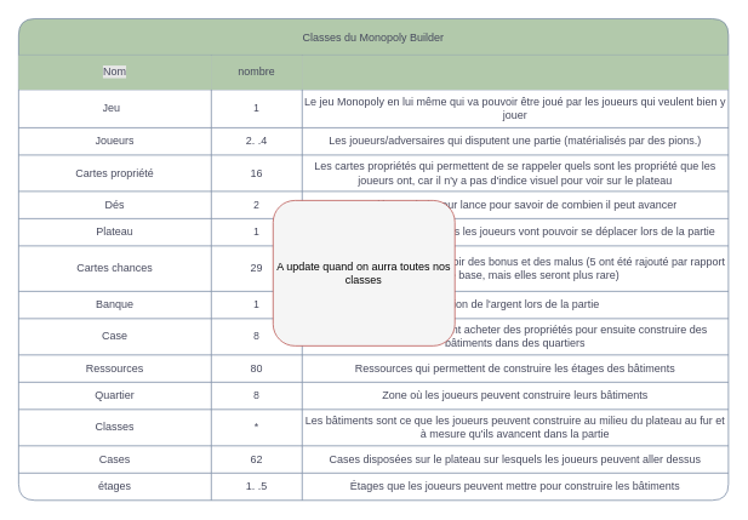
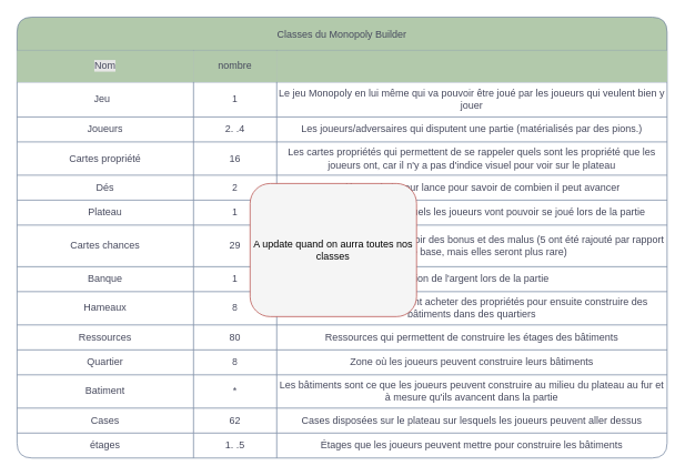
  <mxCell id="0" />
  <mxCell id="1" parent="0" />
  <mxCell id="2" value="Classes du Monopoly Builder" style="shape=table;startSize=40;container=1;collapsible=0;childLayout=tableLayout;strokeWidth=1;labelBackgroundColor=none;fillColor=#B2C9AB;strokeColor=#788AA3;fontColor=#46495D;rounded=1;" parent="1" vertex="1"><mxGeometry x="20" y="20" width="781" height="530" as="geometry" /></mxCell>
  <mxCell id="3" value="" style="shape=tableRow;horizontal=0;startSize=0;swimlaneHead=0;swimlaneBody=0;strokeColor=#788AA3;top=0;left=0;bottom=0;right=0;collapsible=0;dropTarget=0;fillColor=none;points=[[0,0.5],[1,0.5]];portConstraint=eastwest;labelBackgroundColor=none;fontColor=#46495D;rounded=1;" parent="2" vertex="1"><mxGeometry y="40" width="781" height="38" as="geometry" /></mxCell>
  <mxCell id="4" value="&lt;span style=&quot;background-color: rgb(230, 230, 230);&quot;&gt;Nom&lt;/span&gt;" style="shape=partialRectangle;html=1;whiteSpace=wrap;connectable=0;strokeColor=#788AA3;overflow=hidden;fillColor=#B2C9AB;top=0;left=0;bottom=0;right=0;pointerEvents=1;strokeWidth=14;labelBackgroundColor=none;fontColor=#46495D;rounded=1;" parent="3" vertex="1"><mxGeometry width="212" height="38" as="geometry"><mxRectangle width="212" height="38" as="alternateBounds" /></mxGeometry></mxCell>
  <mxCell id="5" value="nombre" style="shape=partialRectangle;html=1;whiteSpace=wrap;connectable=0;strokeColor=#788AA3;overflow=hidden;fillColor=#B2C9AB;top=0;left=0;bottom=0;right=0;pointerEvents=1;labelBackgroundColor=none;fontColor=#46495D;rounded=1;" parent="3" vertex="1"><mxGeometry x="212" width="100" height="38" as="geometry"><mxRectangle width="100" height="38" as="alternateBounds" /></mxGeometry></mxCell>
  <mxCell id="6" value="" style="shape=partialRectangle;html=1;whiteSpace=wrap;connectable=0;strokeColor=#788AA3;overflow=hidden;fillColor=#B2C9AB;top=0;left=0;bottom=0;right=0;pointerEvents=1;labelBackgroundColor=none;fontColor=#46495D;rounded=1;" parent="3" vertex="1"><mxGeometry x="312" width="469" height="38" as="geometry"><mxRectangle width="469" height="38" as="alternateBounds" /></mxGeometry></mxCell>
  <mxCell id="7" value="" style="shape=tableRow;horizontal=0;startSize=0;swimlaneHead=0;swimlaneBody=0;strokeColor=#788AA3;top=0;left=0;bottom=0;right=0;collapsible=0;dropTarget=0;fillColor=none;points=[[0,0.5],[1,0.5]];portConstraint=eastwest;labelBackgroundColor=none;fontColor=#46495D;rounded=1;" parent="2" vertex="1"><mxGeometry y="78" width="781" height="42" as="geometry" /></mxCell>
  <mxCell id="8" value="Jeu&lt;span style=&quot;white-space: pre;&quot;&gt;&#09;&lt;/span&gt;" style="shape=partialRectangle;html=1;whiteSpace=wrap;connectable=0;strokeColor=#788AA3;overflow=hidden;fillColor=none;top=0;left=0;bottom=0;right=0;pointerEvents=1;labelBackgroundColor=none;fontColor=#46495D;rounded=1;" parent="7" vertex="1"><mxGeometry width="212" height="42" as="geometry"><mxRectangle width="212" height="42" as="alternateBounds" /></mxGeometry></mxCell>
  <mxCell id="9" value="1" style="shape=partialRectangle;html=1;whiteSpace=wrap;connectable=0;strokeColor=#788AA3;overflow=hidden;fillColor=none;top=0;left=0;bottom=0;right=0;pointerEvents=1;labelBackgroundColor=none;fontColor=#46495D;rounded=1;" parent="7" vertex="1"><mxGeometry x="212" width="100" height="42" as="geometry"><mxRectangle width="100" height="42" as="alternateBounds" /></mxGeometry></mxCell>
  <mxCell id="10" value="&lt;div align=&quot;center&quot;&gt;Le jeu Monopoly en lui même qui va pouvoir être joué par les joueurs qui veulent bien y jouer&lt;br&gt;&lt;/div&gt;" style="shape=partialRectangle;html=1;whiteSpace=wrap;connectable=0;strokeColor=#788AA3;overflow=hidden;fillColor=none;top=0;left=0;bottom=0;right=0;pointerEvents=1;labelBackgroundColor=none;fontColor=#46495D;rounded=1;" parent="7" vertex="1"><mxGeometry x="312" width="469" height="42" as="geometry"><mxRectangle width="469" height="42" as="alternateBounds" /></mxGeometry></mxCell>
  <mxCell id="11" value="" style="shape=tableRow;horizontal=0;startSize=0;swimlaneHead=0;swimlaneBody=0;strokeColor=#788AA3;top=0;left=0;bottom=0;right=0;collapsible=0;dropTarget=0;fillColor=none;points=[[0,0.5],[1,0.5]];portConstraint=eastwest;labelBackgroundColor=none;fontColor=#46495D;rounded=1;" parent="2" vertex="1"><mxGeometry y="120" width="781" height="30" as="geometry" /></mxCell>
  <mxCell id="12" value="Joueurs" style="shape=partialRectangle;html=1;whiteSpace=wrap;connectable=0;strokeColor=#788AA3;overflow=hidden;fillColor=none;top=0;left=0;bottom=0;right=0;pointerEvents=1;labelBackgroundColor=none;fontColor=#46495D;rounded=1;" parent="11" vertex="1"><mxGeometry width="212" height="30" as="geometry"><mxRectangle width="212" height="30" as="alternateBounds" /></mxGeometry></mxCell>
  <mxCell id="13" value="2. .4" style="shape=partialRectangle;html=1;whiteSpace=wrap;connectable=0;strokeColor=#788AA3;overflow=hidden;fillColor=none;top=0;left=0;bottom=0;right=0;pointerEvents=1;labelBackgroundColor=none;fontColor=#46495D;rounded=1;" parent="11" vertex="1"><mxGeometry x="212" width="100" height="30" as="geometry"><mxRectangle width="100" height="30" as="alternateBounds" /></mxGeometry></mxCell>
  <mxCell id="14" value="Les joueurs/adversaires&amp;nbsp;qui disputent une partie (matérialisés par des pions.)" style="shape=partialRectangle;html=1;whiteSpace=wrap;connectable=0;strokeColor=#788AA3;overflow=hidden;fillColor=none;top=0;left=0;bottom=0;right=0;pointerEvents=1;labelBackgroundColor=none;fontColor=#46495D;rounded=1;" parent="11" vertex="1"><mxGeometry x="312" width="469" height="30" as="geometry"><mxRectangle width="469" height="30" as="alternateBounds" /></mxGeometry></mxCell>
  <mxCell id="15" value="" style="shape=tableRow;horizontal=0;startSize=0;swimlaneHead=0;swimlaneBody=0;strokeColor=#788AA3;top=0;left=0;bottom=0;right=0;collapsible=0;dropTarget=0;fillColor=none;points=[[0,0.5],[1,0.5]];portConstraint=eastwest;labelBackgroundColor=none;fontColor=#46495D;rounded=1;" parent="2" vertex="1"><mxGeometry y="150" width="781" height="40" as="geometry" /></mxCell>
  <mxCell id="16" value="Cartes propriété" style="shape=partialRectangle;html=1;whiteSpace=wrap;connectable=0;strokeColor=#788AA3;overflow=hidden;fillColor=none;top=0;left=0;bottom=0;right=0;pointerEvents=1;labelBackgroundColor=none;fontColor=#46495D;rounded=1;" parent="15" vertex="1"><mxGeometry width="212" height="40" as="geometry"><mxRectangle width="212" height="40" as="alternateBounds" /></mxGeometry></mxCell>
  <mxCell id="17" value="16" style="shape=partialRectangle;html=1;whiteSpace=wrap;connectable=0;strokeColor=#788AA3;overflow=hidden;fillColor=none;top=0;left=0;bottom=0;right=0;pointerEvents=1;labelBackgroundColor=none;fontColor=#46495D;rounded=1;" parent="15" vertex="1"><mxGeometry x="212" width="100" height="40" as="geometry"><mxRectangle width="100" height="40" as="alternateBounds" /></mxGeometry></mxCell>
  <mxCell id="18" value="Les cartes propriétés qui permettent de se rappeler quels sont les propriété que les joueurs ont, car il n'y a pas d'indice visuel pour voir sur le plateau" style="shape=partialRectangle;html=1;whiteSpace=wrap;connectable=0;strokeColor=#788AA3;overflow=hidden;fillColor=none;top=0;left=0;bottom=0;right=0;pointerEvents=1;labelBackgroundColor=none;fontColor=#46495D;rounded=1;" parent="15" vertex="1"><mxGeometry x="312" width="469" height="40" as="geometry"><mxRectangle width="469" height="40" as="alternateBounds" /></mxGeometry></mxCell>
  <mxCell id="19" style="shape=tableRow;horizontal=0;startSize=0;swimlaneHead=0;swimlaneBody=0;strokeColor=#788AA3;top=0;left=0;bottom=0;right=0;collapsible=0;dropTarget=0;fillColor=none;points=[[0,0.5],[1,0.5]];portConstraint=eastwest;labelBackgroundColor=none;fontColor=#46495D;rounded=1;" parent="2" vertex="1"><mxGeometry y="190" width="781" height="30" as="geometry" /></mxCell>
  <mxCell id="20" value="Dés" style="shape=partialRectangle;html=1;whiteSpace=wrap;connectable=0;strokeColor=#788AA3;overflow=hidden;fillColor=none;top=0;left=0;bottom=0;right=0;pointerEvents=1;labelBackgroundColor=none;fontColor=#46495D;rounded=1;" parent="19" vertex="1"><mxGeometry width="212" height="30" as="geometry"><mxRectangle width="212" height="30" as="alternateBounds" /></mxGeometry></mxCell>
  <mxCell id="21" value="2" style="shape=partialRectangle;html=1;whiteSpace=wrap;connectable=0;strokeColor=#788AA3;overflow=hidden;fillColor=none;top=0;left=0;bottom=0;right=0;pointerEvents=1;labelBackgroundColor=none;fontColor=#46495D;rounded=1;" parent="19" vertex="1"><mxGeometry x="212" width="100" height="30" as="geometry"><mxRectangle width="100" height="30" as="alternateBounds" /></mxGeometry></mxCell>
  <mxCell id="22" value="&lt;div&gt;Les dés que le joueur lance pour savoir de combien il peut avancer&lt;/div&gt;" style="shape=partialRectangle;html=1;whiteSpace=wrap;connectable=0;strokeColor=#788AA3;overflow=hidden;fillColor=none;top=0;left=0;bottom=0;right=0;pointerEvents=1;labelBackgroundColor=none;fontColor=#46495D;rounded=1;" parent="19" vertex="1"><mxGeometry x="312" width="469" height="30" as="geometry"><mxRectangle width="469" height="30" as="alternateBounds" /></mxGeometry></mxCell>
  <mxCell id="23" style="shape=tableRow;horizontal=0;startSize=0;swimlaneHead=0;swimlaneBody=0;strokeColor=#788AA3;top=0;left=0;bottom=0;right=0;collapsible=0;dropTarget=0;fillColor=none;points=[[0,0.5],[1,0.5]];portConstraint=eastwest;labelBackgroundColor=none;fontColor=#46495D;rounded=1;" parent="2" vertex="1"><mxGeometry y="220" width="781" height="30" as="geometry" /></mxCell>
  <mxCell id="24" value="Plateau" style="shape=partialRectangle;html=1;whiteSpace=wrap;connectable=0;strokeColor=#788AA3;overflow=hidden;fillColor=none;top=0;left=0;bottom=0;right=0;pointerEvents=1;labelBackgroundColor=none;fontColor=#46495D;rounded=1;" parent="23" vertex="1"><mxGeometry width="212" height="30" as="geometry"><mxRectangle width="212" height="30" as="alternateBounds" /></mxGeometry></mxCell>
  <mxCell id="25" value="1" style="shape=partialRectangle;html=1;whiteSpace=wrap;connectable=0;strokeColor=#788AA3;overflow=hidden;fillColor=none;top=0;left=0;bottom=0;right=0;pointerEvents=1;labelBackgroundColor=none;fontColor=#46495D;rounded=1;" parent="23" vertex="1"><mxGeometry x="212" width="100" height="30" as="geometry"><mxRectangle width="100" height="30" as="alternateBounds" /></mxGeometry></mxCell>
- <mxCell id="26" value="Le plateau de jeu sur lesquels les joueurs vont pouvoir se déplacer lors de la partie" style="shape=partialRectangle;html=1;whiteSpace=wrap;connectable=0;strokeColor=#788AA3;overflow=hidden;fillColor=none;top=0;left=0;bottom=0;right=0;pointerEvents=1;labelBackgroundColor=none;fontColor=#46495D;rounded=1;" parent="23" vertex="1"><mxGeometry x="312" width="469" height="30" as="geometry"><mxRectangle width="469" height="30" as="alternateBounds" /></mxGeometry></mxCell>
+ <mxCell id="26" value="Le plateau de jeu sur lesquels les joueurs vont pouvoir se joué lors de la partie" style="shape=partialRectangle;html=1;whiteSpace=wrap;connectable=0;strokeColor=#788AA3;overflow=hidden;fillColor=none;top=0;left=0;bottom=0;right=0;pointerEvents=1;labelBackgroundColor=none;fontColor=#46495D;rounded=1;" parent="23" vertex="1"><mxGeometry x="312" width="469" height="30" as="geometry"><mxRectangle width="469" height="30" as="alternateBounds" /></mxGeometry></mxCell>
  <mxCell id="27" style="shape=tableRow;horizontal=0;startSize=0;swimlaneHead=0;swimlaneBody=0;strokeColor=#788AA3;top=0;left=0;bottom=0;right=0;collapsible=0;dropTarget=0;fillColor=none;points=[[0,0.5],[1,0.5]];portConstraint=eastwest;labelBackgroundColor=none;fontColor=#46495D;rounded=1;" parent="2" vertex="1"><mxGeometry y="250" width="781" height="50" as="geometry" /></mxCell>
  <mxCell id="28" value="Cartes chances" style="shape=partialRectangle;html=1;whiteSpace=wrap;connectable=0;strokeColor=#788AA3;overflow=hidden;fillColor=none;top=0;left=0;bottom=0;right=0;pointerEvents=1;labelBackgroundColor=none;fontColor=#46495D;rounded=1;" parent="27" vertex="1"><mxGeometry width="212" height="50" as="geometry"><mxRectangle width="212" height="50" as="alternateBounds" /></mxGeometry></mxCell>
  <mxCell id="29" value="29" style="shape=partialRectangle;html=1;whiteSpace=wrap;connectable=0;strokeColor=#788AA3;overflow=hidden;fillColor=none;top=0;left=0;bottom=0;right=0;pointerEvents=1;labelBackgroundColor=none;fontColor=#46495D;rounded=1;" parent="27" vertex="1"><mxGeometry x="212" width="100" height="50" as="geometry"><mxRectangle width="100" height="50" as="alternateBounds" /></mxGeometry></mxCell>
  <mxCell id="30" value="Carte qui permettront de recevoir des bonus et des malus (5 ont été rajouté par rapport au jeu de base, mais elles seront plus rare)" style="shape=partialRectangle;html=1;whiteSpace=wrap;connectable=0;strokeColor=#788AA3;overflow=hidden;fillColor=none;top=0;left=0;bottom=0;right=0;pointerEvents=1;labelBackgroundColor=none;fontColor=#46495D;rounded=1;" parent="27" vertex="1"><mxGeometry x="312" width="469" height="50" as="geometry"><mxRectangle width="469" height="50" as="alternateBounds" /></mxGeometry></mxCell>
  <mxCell id="31" style="shape=tableRow;horizontal=0;startSize=0;swimlaneHead=0;swimlaneBody=0;strokeColor=#788AA3;top=0;left=0;bottom=0;right=0;collapsible=0;dropTarget=0;fillColor=none;points=[[0,0.5],[1,0.5]];portConstraint=eastwest;labelBackgroundColor=none;fontColor=#46495D;rounded=1;" parent="2" vertex="1"><mxGeometry y="300" width="781" height="30" as="geometry" /></mxCell>
  <mxCell id="32" value="Banque" style="shape=partialRectangle;html=1;whiteSpace=wrap;connectable=0;strokeColor=#788AA3;overflow=hidden;fillColor=none;top=0;left=0;bottom=0;right=0;pointerEvents=1;labelBackgroundColor=none;fontColor=#46495D;rounded=1;" parent="31" vertex="1"><mxGeometry width="212" height="30" as="geometry"><mxRectangle width="212" height="30" as="alternateBounds" /></mxGeometry></mxCell>
  <mxCell id="33" value="1" style="shape=partialRectangle;html=1;whiteSpace=wrap;connectable=0;strokeColor=#788AA3;overflow=hidden;fillColor=none;top=0;left=0;bottom=0;right=0;pointerEvents=1;labelBackgroundColor=none;fontColor=#46495D;rounded=1;" parent="31" vertex="1"><mxGeometry x="212" width="100" height="30" as="geometry"><mxRectangle width="100" height="30" as="alternateBounds" /></mxGeometry></mxCell>
  <mxCell id="34" value="Gestion de l'argent lors de la partie" style="shape=partialRectangle;html=1;whiteSpace=wrap;connectable=0;strokeColor=#788AA3;overflow=hidden;fillColor=none;top=0;left=0;bottom=0;right=0;pointerEvents=1;labelBackgroundColor=none;fontColor=#46495D;rounded=1;" parent="31" vertex="1"><mxGeometry x="312" width="469" height="30" as="geometry"><mxRectangle width="469" height="30" as="alternateBounds" /></mxGeometry></mxCell>
  <mxCell id="35" style="shape=tableRow;horizontal=0;startSize=0;swimlaneHead=0;swimlaneBody=0;strokeColor=#788AA3;top=0;left=0;bottom=0;right=0;collapsible=0;dropTarget=0;fillColor=none;points=[[0,0.5],[1,0.5]];portConstraint=eastwest;labelBackgroundColor=none;fontColor=#46495D;rounded=1;" parent="2" vertex="1"><mxGeometry y="330" width="781" height="40" as="geometry" /></mxCell>
- <mxCell id="36" value="Case" style="shape=partialRectangle;html=1;whiteSpace=wrap;connectable=0;strokeColor=#788AA3;overflow=hidden;fillColor=none;top=0;left=0;bottom=0;right=0;pointerEvents=1;labelBackgroundColor=none;fontColor=#46495D;rounded=1;" parent="35" vertex="1"><mxGeometry width="212" height="40" as="geometry"><mxRectangle width="212" height="40" as="alternateBounds" /></mxGeometry></mxCell>
+ <mxCell id="36" value="Hameaux" style="shape=partialRectangle;html=1;whiteSpace=wrap;connectable=0;strokeColor=#788AA3;overflow=hidden;fillColor=none;top=0;left=0;bottom=0;right=0;pointerEvents=1;labelBackgroundColor=none;fontColor=#46495D;rounded=1;" parent="35" vertex="1"><mxGeometry width="212" height="40" as="geometry"><mxRectangle width="212" height="40" as="alternateBounds" /></mxGeometry></mxCell>
  <mxCell id="37" value="8" style="shape=partialRectangle;html=1;whiteSpace=wrap;connectable=0;strokeColor=#788AA3;overflow=hidden;fillColor=none;top=0;left=0;bottom=0;right=0;pointerEvents=1;labelBackgroundColor=none;fontColor=#46495D;rounded=1;" parent="35" vertex="1"><mxGeometry x="212" width="100" height="40" as="geometry"><mxRectangle width="100" height="40" as="alternateBounds" /></mxGeometry></mxCell>
  <mxCell id="38" value="Case où les joueurs peuvent acheter des propriétés pour ensuite construire des bâtiments dans des quartiers" style="shape=partialRectangle;html=1;whiteSpace=wrap;connectable=0;strokeColor=#788AA3;overflow=hidden;fillColor=none;top=0;left=0;bottom=0;right=0;pointerEvents=1;labelBackgroundColor=none;fontColor=#46495D;rounded=1;" parent="35" vertex="1"><mxGeometry x="312" width="469" height="40" as="geometry"><mxRectangle width="469" height="40" as="alternateBounds" /></mxGeometry></mxCell>
  <mxCell id="39" style="shape=tableRow;horizontal=0;startSize=0;swimlaneHead=0;swimlaneBody=0;strokeColor=#788AA3;top=0;left=0;bottom=0;right=0;collapsible=0;dropTarget=0;fillColor=none;points=[[0,0.5],[1,0.5]];portConstraint=eastwest;labelBackgroundColor=none;fontColor=#46495D;rounded=1;" parent="2" vertex="1"><mxGeometry y="370" width="781" height="30" as="geometry" /></mxCell>
  <mxCell id="40" value="Ressources" style="shape=partialRectangle;html=1;whiteSpace=wrap;connectable=0;strokeColor=#788AA3;overflow=hidden;fillColor=none;top=0;left=0;bottom=0;right=0;pointerEvents=1;labelBackgroundColor=none;fontColor=#46495D;rounded=1;" parent="39" vertex="1"><mxGeometry width="212" height="30" as="geometry"><mxRectangle width="212" height="30" as="alternateBounds" /></mxGeometry></mxCell>
  <mxCell id="41" value="80" style="shape=partialRectangle;html=1;whiteSpace=wrap;connectable=0;strokeColor=#788AA3;overflow=hidden;fillColor=none;top=0;left=0;bottom=0;right=0;pointerEvents=1;labelBackgroundColor=none;fontColor=#46495D;rounded=1;" parent="39" vertex="1"><mxGeometry x="212" width="100" height="30" as="geometry"><mxRectangle width="100" height="30" as="alternateBounds" /></mxGeometry></mxCell>
  <mxCell id="42" value="Ressources qui permettent de construire les étages des bâtiments" style="shape=partialRectangle;html=1;whiteSpace=wrap;connectable=0;strokeColor=#788AA3;overflow=hidden;fillColor=none;top=0;left=0;bottom=0;right=0;pointerEvents=1;labelBackgroundColor=none;fontColor=#46495D;rounded=1;" parent="39" vertex="1"><mxGeometry x="312" width="469" height="30" as="geometry"><mxRectangle width="469" height="30" as="alternateBounds" /></mxGeometry></mxCell>
  <mxCell id="43" style="shape=tableRow;horizontal=0;startSize=0;swimlaneHead=0;swimlaneBody=0;strokeColor=#788AA3;top=0;left=0;bottom=0;right=0;collapsible=0;dropTarget=0;fillColor=none;points=[[0,0.5],[1,0.5]];portConstraint=eastwest;labelBackgroundColor=none;fontColor=#46495D;rounded=1;" parent="2" vertex="1"><mxGeometry y="400" width="781" height="30" as="geometry" /></mxCell>
  <mxCell id="44" value="Quartier" style="shape=partialRectangle;html=1;whiteSpace=wrap;connectable=0;strokeColor=#788AA3;overflow=hidden;fillColor=none;top=0;left=0;bottom=0;right=0;pointerEvents=1;labelBackgroundColor=none;fontColor=#46495D;rounded=1;" parent="43" vertex="1"><mxGeometry width="212" height="30" as="geometry"><mxRectangle width="212" height="30" as="alternateBounds" /></mxGeometry></mxCell>
  <mxCell id="45" value="8" style="shape=partialRectangle;html=1;whiteSpace=wrap;connectable=0;strokeColor=#788AA3;overflow=hidden;fillColor=none;top=0;left=0;bottom=0;right=0;pointerEvents=1;labelBackgroundColor=none;fontColor=#46495D;rounded=1;" parent="43" vertex="1"><mxGeometry x="212" width="100" height="30" as="geometry"><mxRectangle width="100" height="30" as="alternateBounds" /></mxGeometry></mxCell>
  <mxCell id="46" value="Zone où les joueurs peuvent construire leurs bâtiments" style="shape=partialRectangle;html=1;whiteSpace=wrap;connectable=0;strokeColor=#788AA3;overflow=hidden;fillColor=none;top=0;left=0;bottom=0;right=0;pointerEvents=1;labelBackgroundColor=none;fontColor=#46495D;rounded=1;" parent="43" vertex="1"><mxGeometry x="312" width="469" height="30" as="geometry"><mxRectangle width="469" height="30" as="alternateBounds" /></mxGeometry></mxCell>
  <mxCell id="47" style="shape=tableRow;horizontal=0;startSize=0;swimlaneHead=0;swimlaneBody=0;strokeColor=#788AA3;top=0;left=0;bottom=0;right=0;collapsible=0;dropTarget=0;fillColor=none;points=[[0,0.5],[1,0.5]];portConstraint=eastwest;labelBackgroundColor=none;fontColor=#46495D;rounded=1;" parent="2" vertex="1"><mxGeometry y="430" width="781" height="40" as="geometry" /></mxCell>
- <mxCell id="48" value="Classes" style="shape=partialRectangle;html=1;whiteSpace=wrap;connectable=0;strokeColor=#788AA3;overflow=hidden;fillColor=none;top=0;left=0;bottom=0;right=0;pointerEvents=1;labelBackgroundColor=none;fontColor=#46495D;rounded=1;" parent="47" vertex="1"><mxGeometry width="212" height="40" as="geometry"><mxRectangle width="212" height="40" as="alternateBounds" /></mxGeometry></mxCell>
+ <mxCell id="48" value="Batiment" style="shape=partialRectangle;html=1;whiteSpace=wrap;connectable=0;strokeColor=#788AA3;overflow=hidden;fillColor=none;top=0;left=0;bottom=0;right=0;pointerEvents=1;labelBackgroundColor=none;fontColor=#46495D;rounded=1;" parent="47" vertex="1"><mxGeometry width="212" height="40" as="geometry"><mxRectangle width="212" height="40" as="alternateBounds" /></mxGeometry></mxCell>
  <mxCell id="49" value="*" style="shape=partialRectangle;html=1;whiteSpace=wrap;connectable=0;strokeColor=#788AA3;overflow=hidden;fillColor=none;top=0;left=0;bottom=0;right=0;pointerEvents=1;labelBackgroundColor=none;fontColor=#46495D;rounded=1;" parent="47" vertex="1"><mxGeometry x="212" width="100" height="40" as="geometry"><mxRectangle width="100" height="40" as="alternateBounds" /></mxGeometry></mxCell>
  <mxCell id="50" value="Les bâtiments sont ce que les joueurs peuvent construire au milieu du plateau au fur et à mesure qu'ils avancent dans la partie" style="shape=partialRectangle;html=1;whiteSpace=wrap;connectable=0;strokeColor=#788AA3;overflow=hidden;fillColor=none;top=0;left=0;bottom=0;right=0;pointerEvents=1;labelBackgroundColor=none;fontColor=#46495D;rounded=1;" parent="47" vertex="1"><mxGeometry x="312" width="469" height="40" as="geometry"><mxRectangle width="469" height="40" as="alternateBounds" /></mxGeometry></mxCell>
  <mxCell id="51" style="shape=tableRow;horizontal=0;startSize=0;swimlaneHead=0;swimlaneBody=0;strokeColor=#788AA3;top=0;left=0;bottom=0;right=0;collapsible=0;dropTarget=0;fillColor=none;points=[[0,0.5],[1,0.5]];portConstraint=eastwest;labelBackgroundColor=none;fontColor=#46495D;rounded=1;" parent="2" vertex="1"><mxGeometry y="470" width="781" height="30" as="geometry" /></mxCell>
  <mxCell id="52" value="Cases" style="shape=partialRectangle;html=1;whiteSpace=wrap;connectable=0;strokeColor=#788AA3;overflow=hidden;fillColor=none;top=0;left=0;bottom=0;right=0;pointerEvents=1;labelBackgroundColor=none;fontColor=#46495D;rounded=1;" parent="51" vertex="1"><mxGeometry width="212" height="30" as="geometry"><mxRectangle width="212" height="30" as="alternateBounds" /></mxGeometry></mxCell>
  <mxCell id="53" value="62" style="shape=partialRectangle;html=1;whiteSpace=wrap;connectable=0;strokeColor=#788AA3;overflow=hidden;fillColor=none;top=0;left=0;bottom=0;right=0;pointerEvents=1;labelBackgroundColor=none;fontColor=#46495D;rounded=1;" parent="51" vertex="1"><mxGeometry x="212" width="100" height="30" as="geometry"><mxRectangle width="100" height="30" as="alternateBounds" /></mxGeometry></mxCell>
  <mxCell id="54" value="Cases disposées sur le plateau sur lesquels les joueurs peuvent aller dessus" style="shape=partialRectangle;html=1;whiteSpace=wrap;connectable=0;strokeColor=#788AA3;overflow=hidden;fillColor=none;top=0;left=0;bottom=0;right=0;pointerEvents=1;labelBackgroundColor=none;fontColor=#46495D;rounded=1;" parent="51" vertex="1"><mxGeometry x="312" width="469" height="30" as="geometry"><mxRectangle width="469" height="30" as="alternateBounds" /></mxGeometry></mxCell>
  <mxCell id="55" style="shape=tableRow;horizontal=0;startSize=0;swimlaneHead=0;swimlaneBody=0;strokeColor=#788AA3;top=0;left=0;bottom=0;right=0;collapsible=0;dropTarget=0;fillColor=none;points=[[0,0.5],[1,0.5]];portConstraint=eastwest;labelBackgroundColor=none;fontColor=#46495D;rounded=1;" parent="2" vertex="1"><mxGeometry y="500" width="781" height="30" as="geometry" /></mxCell>
  <mxCell id="56" value="étages" style="shape=partialRectangle;html=1;whiteSpace=wrap;connectable=0;strokeColor=#788AA3;overflow=hidden;fillColor=none;top=0;left=0;bottom=0;right=0;pointerEvents=1;labelBackgroundColor=none;fontColor=#46495D;rounded=1;" parent="55" vertex="1"><mxGeometry width="212" height="30" as="geometry"><mxRectangle width="212" height="30" as="alternateBounds" /></mxGeometry></mxCell>
  <mxCell id="57" value="1. .5" style="shape=partialRectangle;html=1;whiteSpace=wrap;connectable=0;strokeColor=#788AA3;overflow=hidden;fillColor=none;top=0;left=0;bottom=0;right=0;pointerEvents=1;labelBackgroundColor=none;fontColor=#46495D;rounded=1;" parent="55" vertex="1"><mxGeometry x="212" width="100" height="30" as="geometry"><mxRectangle width="100" height="30" as="alternateBounds" /></mxGeometry></mxCell>
  <mxCell id="58" value="Étages que les joueurs peuvent mettre pour construire les bâtiments" style="shape=partialRectangle;html=1;whiteSpace=wrap;connectable=0;strokeColor=#788AA3;overflow=hidden;fillColor=none;top=0;left=0;bottom=0;right=0;pointerEvents=1;labelBackgroundColor=none;fontColor=#46495D;rounded=1;" parent="55" vertex="1"><mxGeometry x="312" width="469" height="30" as="geometry"><mxRectangle width="469" height="30" as="alternateBounds" /></mxGeometry></mxCell>
  <mxCell id="59" value="A update quand on aurra toutes nos classes" style="rounded=1;whiteSpace=wrap;html=1;fillColor=#f5f5f5;strokeColor=#b85450;" parent="1" vertex="1"><mxGeometry x="300" y="220" width="200" height="160" as="geometry" /></mxCell>
